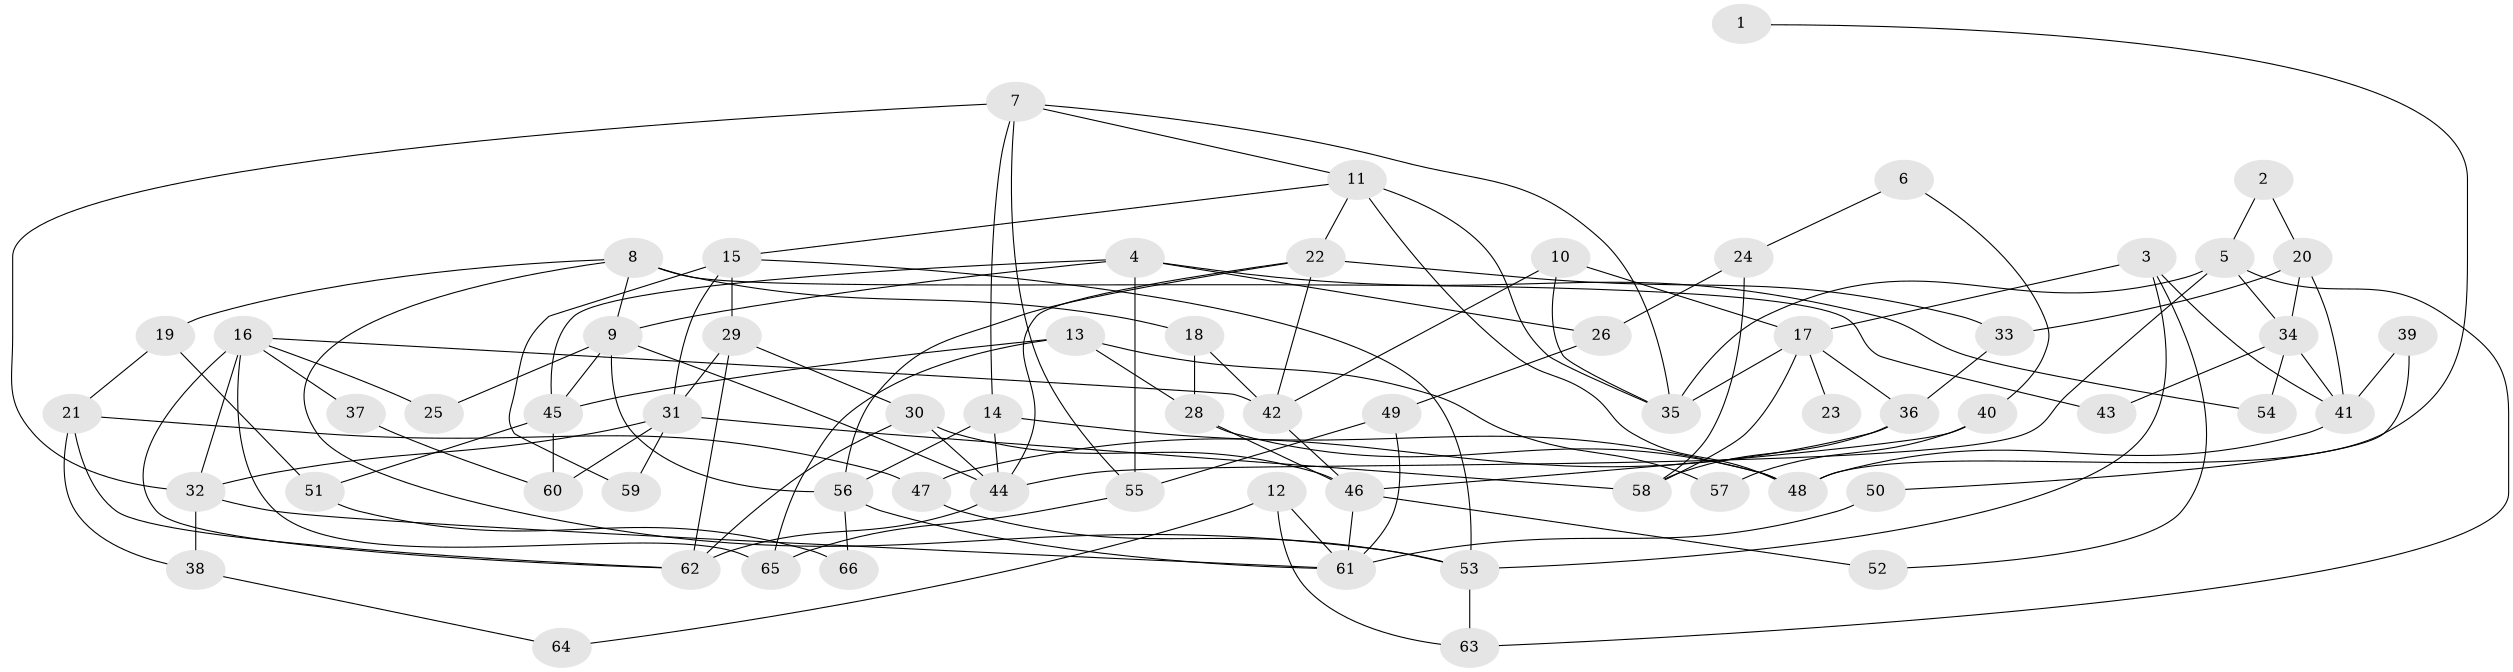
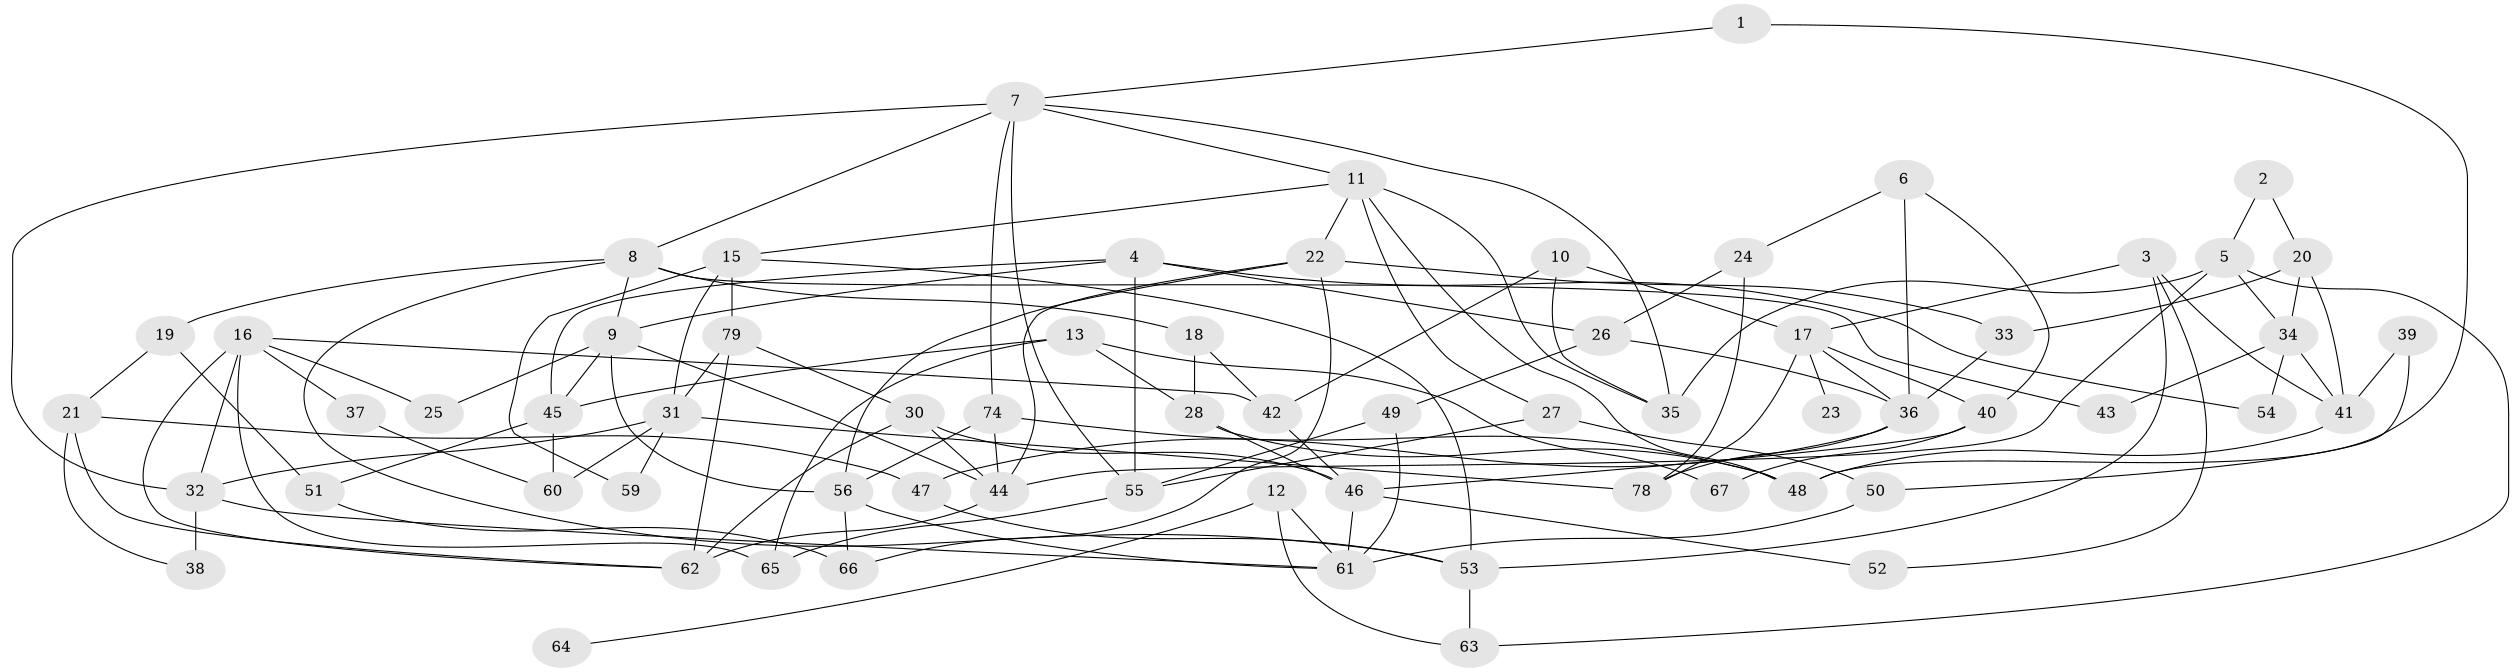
  graph {
    node [color=gray90 style=filled]
    1
    7
    48
    55
    35
    8
    11
-   14
+   14 [label=74]
    32
    2
    5
    20
    34
    44
    63
    41
    33
    3
    17
    52
    53
    36
    40
    23
-   58
+   58 [label=78]
    4
    9
    26
    45
    54
    25
    56
    49
    51
    60
    65
    43
    62
    6
    24
    47
-   57
+   57 [label=67]
    46
    18
    19
    15
    22
+   27
    61
    38
    42
    28
    21
    66
    10
-   29
+   29 [label=79]
    31
    59
    50
    12
    64
    13
    30
    16
    37
    39
+   1 -- 7
    1 -- 48
    7 -- 55
    7 -- 35
+   7 -- 8
    7 -- 11
    7 -- 14
    7 -- 32
    55 -- 65
    8 -- 53
    8 -- 9
    8 -- 43
    8 -- 18
    8 -- 19
    11 -- 48
    11 -- 35
    11 -- 15
    11 -- 22
+   11 -- 27
    14 -- 48
    14 -- 44
    14 -- 56
    32 -- 61
    32 -- 38
    2 -- 5
    2 -- 20
    5 -- 35
    5 -- 34
    5 -- 44
    5 -- 63
    20 -- 34
    20 -- 41
    20 -- 33
    34 -- 41
    34 -- 54
    34 -- 43
    44 -- 62
    41 -- 48
    33 -- 36
    3 -- 41
    3 -- 17
    3 -- 52
    3 -- 53
    17 -- 36
-   17 -- 35
+   17 -- 40
    17 -- 23
    17 -- 58
    53 -- 63
    36 -- 58
    36 -- 47
    40 -- 57
    40 -- 46
    4 -- 55
    4 -- 9
    4 -- 26
    4 -- 45
    4 -- 54
    9 -- 44
    9 -- 45
    9 -- 25
    9 -- 56
+   26 -- 36
    26 -- 49
    45 -- 51
    45 -- 60
    56 -- 61
    56 -- 66
    49 -- 55
    49 -- 61
    51 -- 66
+   6 -- 36
    6 -- 40
    6 -- 24
    24 -- 58
    24 -- 26
    47 -- 53
    46 -- 52
    46 -- 61
    18 -- 42
    18 -- 28
    19 -- 51
    19 -- 21
    15 -- 53
    15 -- 29
    15 -- 31
    15 -- 59
    22 -- 44
    22 -- 33
    22 -- 56
-   22 -- 42
-   38 -- 64
+   22 -- 66
+   27 -- 55
+   27 -- 50
    42 -- 46
    28 -- 48
    28 -- 46
    21 -- 62
    21 -- 47
    21 -- 38
    10 -- 35
    10 -- 17
    10 -- 42
    29 -- 62
    29 -- 31
    29 -- 30
    31 -- 32
    31 -- 58
    31 -- 60
    31 -- 59
    50 -- 61
    12 -- 63
    12 -- 61
    12 -- 64
    13 -- 45
    13 -- 65
    13 -- 57
    13 -- 28
    30 -- 44
    30 -- 62
    30 -- 46
    16 -- 32
    16 -- 25
    16 -- 65
    16 -- 62
    16 -- 42
    16 -- 37
    37 -- 60
    39 -- 41
    39 -- 50
  }
